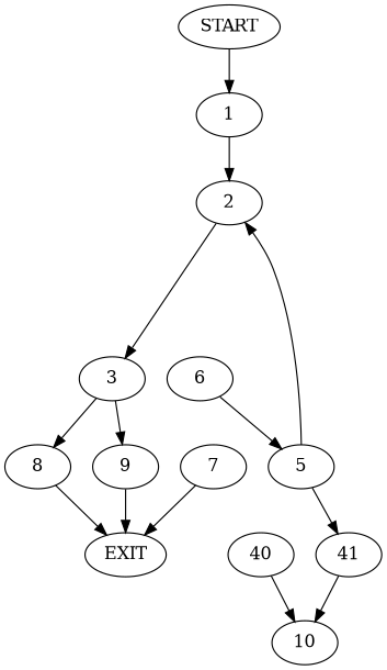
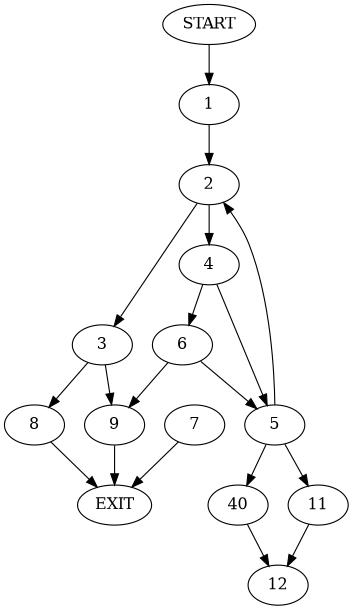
  digraph {
    n1 [label=START]
    1
    2
    n4 [label=EXIT]
    3
+   4
    8
    9
    5
    6
    7
    n12 [label=40]
-   11 [label=41]
-   12 [label=10]
+   11
+   12
    n1 -> 1
    1 -> 2
    2 -> 3
+   2 -> 4
    3 -> 8
    3 -> 9
+   4 -> 5
+   4 -> 6
    8 -> n4
    9 -> n4
    5 -> 2
+   5 -> n12
    5 -> 11
+   6 -> 9
    6 -> 5
    7 -> n4
    n12 -> 12
    11 -> 12
  }
